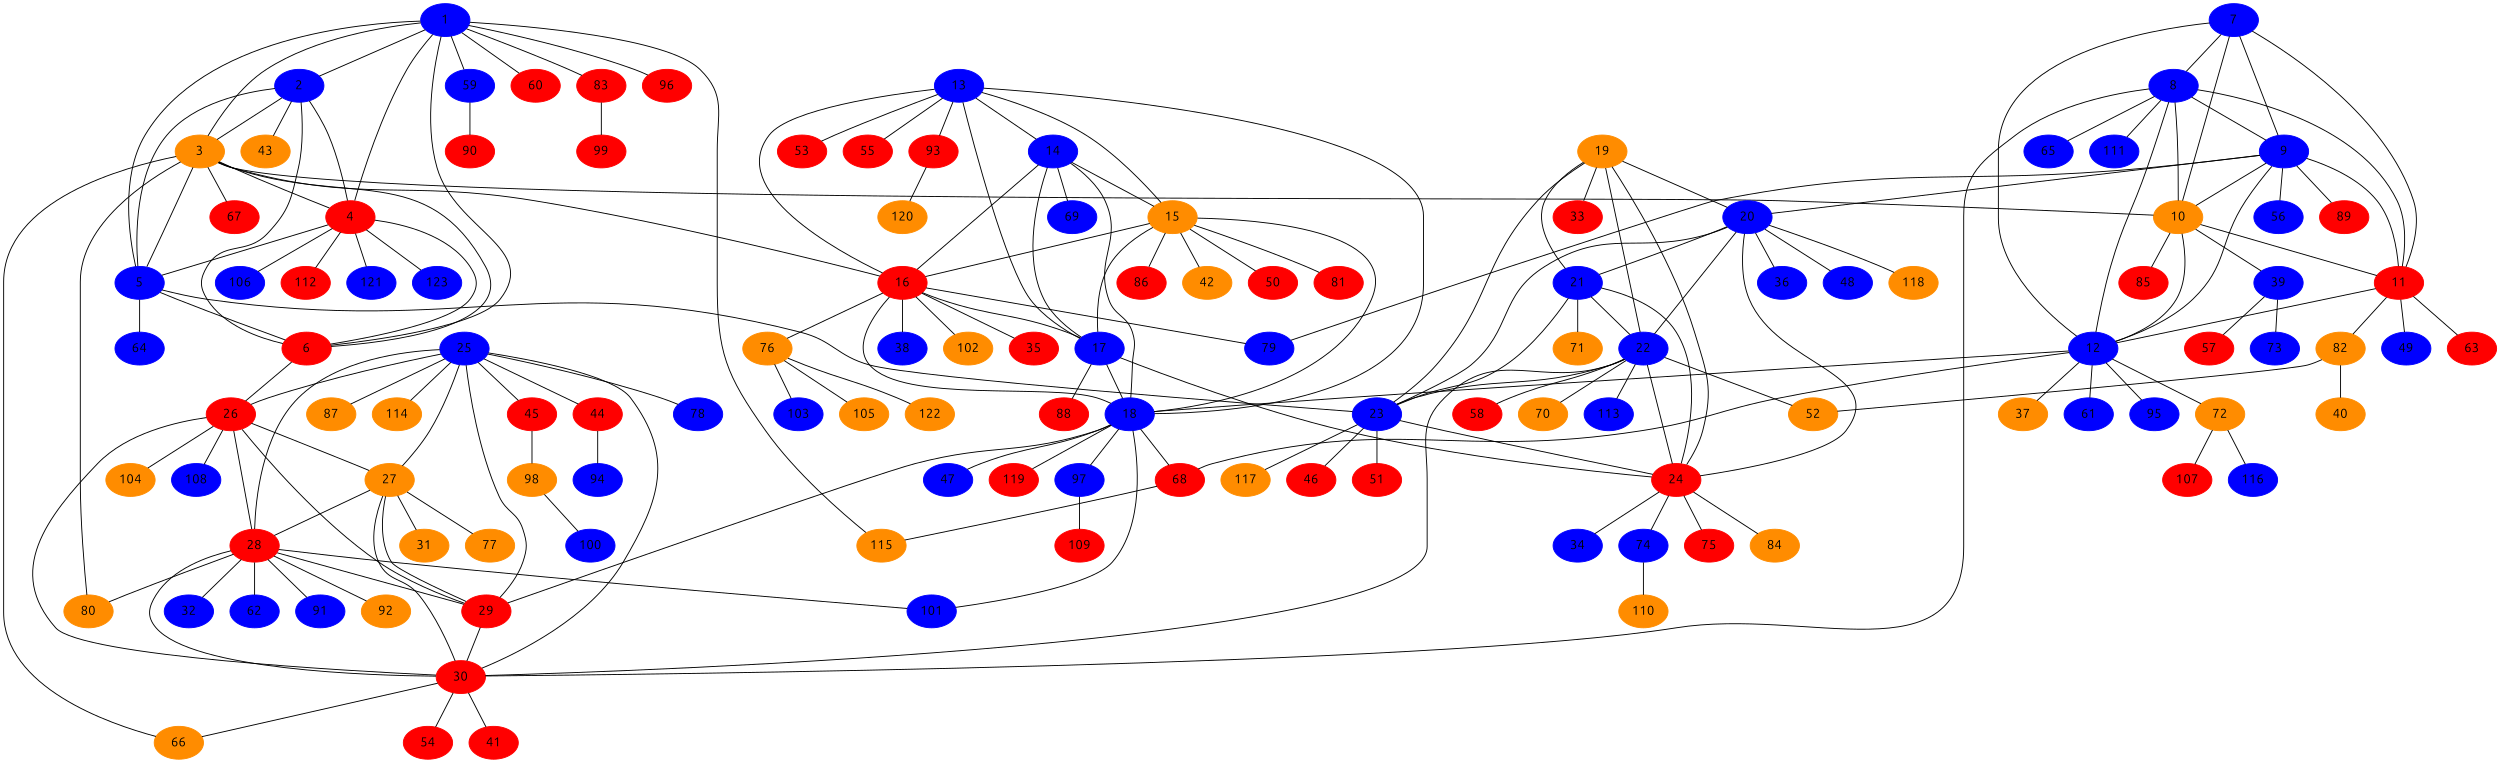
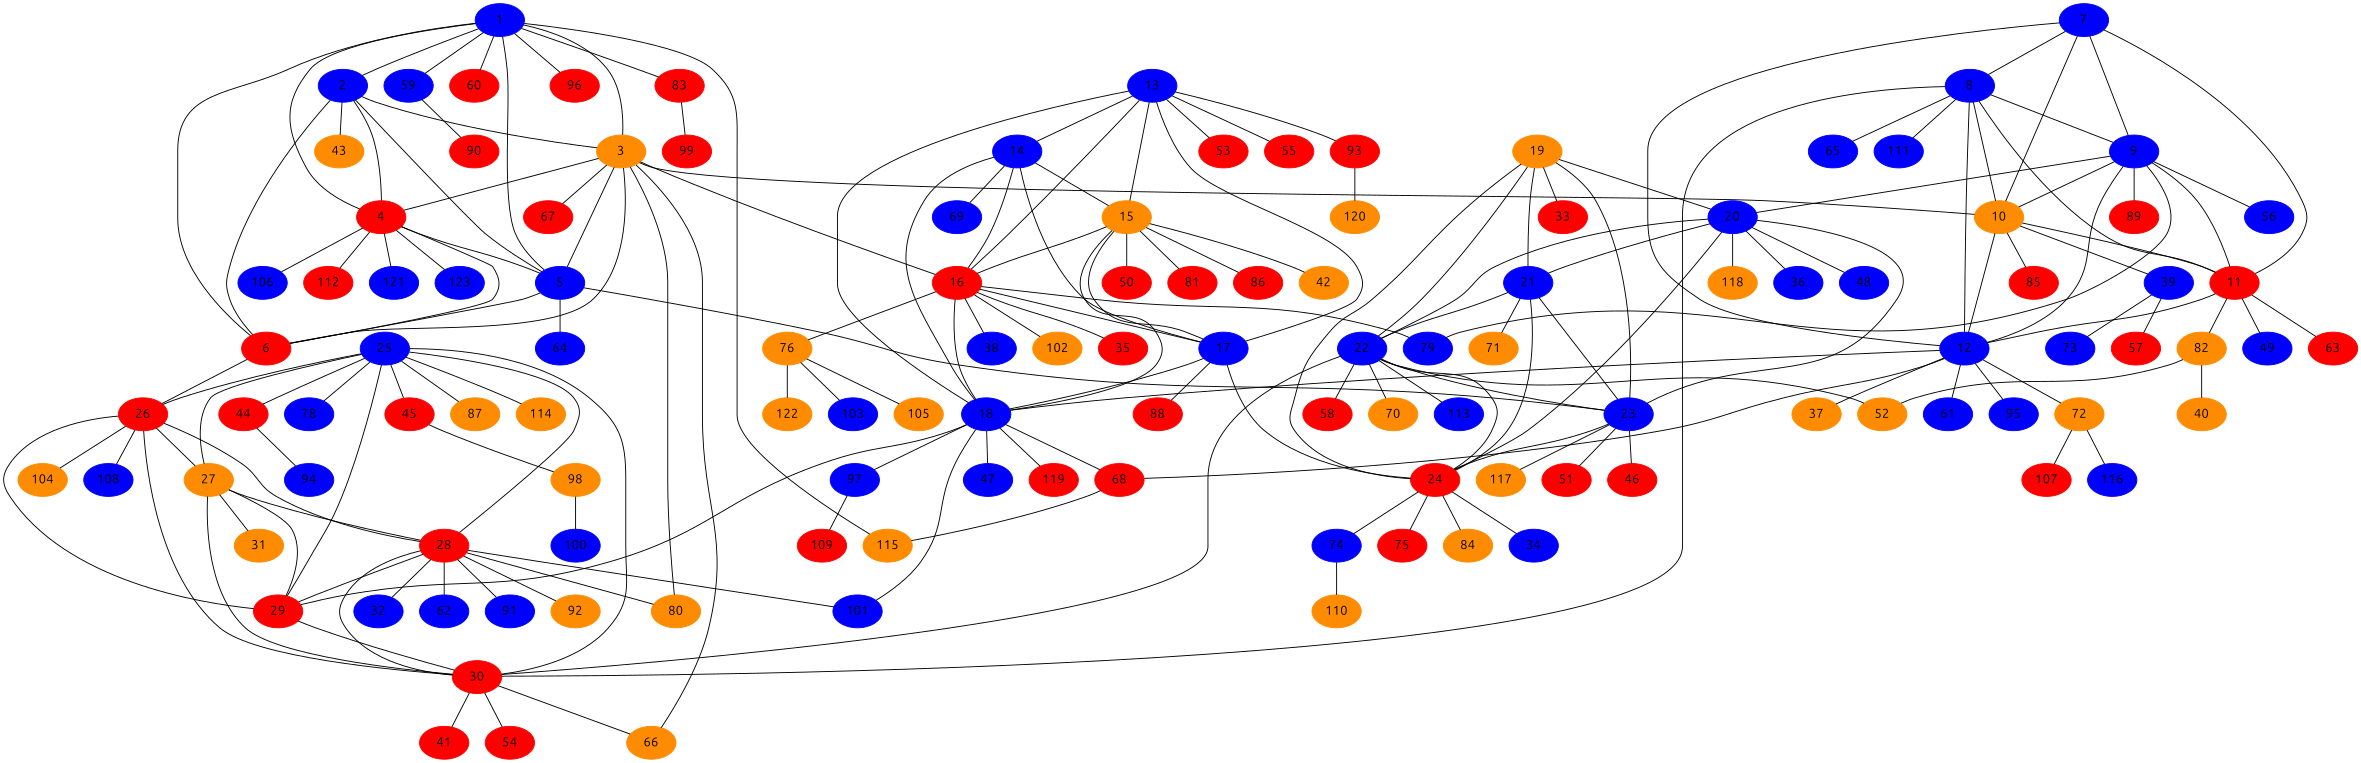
  graph {
    fontname=Ubuntu
    node [color=blue fontname=Ubuntu style=filled]
    edge [fontname=Ubuntu]
    1
    2
    3 [color=darkorange]
    4 [color=red]
    5
    6 [color=red]
    59
    60 [color=red]
    83 [color=red]
    96 [color=red]
    115 [color=darkorange]
    43 [color=darkorange]
    10 [color=darkorange]
    16 [color=red]
    66 [color=darkorange]
    67 [color=red]
    80 [color=darkorange]
    106
    112 [color=red]
    121
    123
    23
    64
    26 [color=red]
    90 [color=red]
    99 [color=red]
    11 [color=red]
    12
    39
    85 [color=red]
    79
    18
    17
    35 [color=red]
    38
    76 [color=darkorange]
    102 [color=darkorange]
    24 [color=red]
    46 [color=red]
    51 [color=red]
    117 [color=darkorange]
    30 [color=red]
    29 [color=red]
    27 [color=darkorange]
    28 [color=red]
    104 [color=darkorange]
    108
    7
    8
    9
    65
    111
    20
    56
    89 [color=red]
    49
    63 [color=red]
    82 [color=darkorange]
    37 [color=darkorange]
    61
    68 [color=red]
    72 [color=darkorange]
    95
    41 [color=red]
    54 [color=red]
    21
    22
    36
    48
    118 [color=darkorange]
    57 [color=red]
    73
    40 [color=darkorange]
    52 [color=darkorange]
    47
    97
    101
    119 [color=red]
    107 [color=red]
    116
    13
    14
    15 [color=darkorange]
    53 [color=red]
    55 [color=red]
    93 [color=red]
    69
    42 [color=darkorange]
    50 [color=red]
    81 [color=red]
    86 [color=red]
    88 [color=red]
    120 [color=darkorange]
    103
    105 [color=darkorange]
    122 [color=darkorange]
    34
    74
    75 [color=red]
    84 [color=darkorange]
    109 [color=red]
    19 [color=darkorange]
    33 [color=red]
    71 [color=darkorange]
    58 [color=red]
    70 [color=darkorange]
    113
    110 [color=darkorange]
    25
    44 [color=red]
    45 [color=red]
    78
    87 [color=darkorange]
    114 [color=darkorange]
    31 [color=darkorange]
-   77 [color=darkorange]
    32
    62
    91
    92 [color=darkorange]
    94
    98 [color=darkorange]
    100
    1 -- 2
    1 -- 3
    1 -- 4
    1 -- 5
    1 -- 6
    1 -- 59
    1 -- 60
    1 -- 83
    1 -- 96
    1 -- 115
    2 -- 3
    2 -- 4
    2 -- 5
    2 -- 6
    2 -- 43
    3 -- 4
    3 -- 5
    3 -- 6
    3 -- 10
    3 -- 16
    3 -- 66
    3 -- 67
    3 -- 80
    4 -- 5
    4 -- 6
    4 -- 106
    4 -- 112
    4 -- 121
    4 -- 123
    5 -- 6
    5 -- 23
    5 -- 64
    6 -- 26
    59 -- 90
    83 -- 99
    10 -- 11
    10 -- 12
    10 -- 39
    10 -- 85
    16 -- 79
    16 -- 18
    16 -- 17
    16 -- 35
    16 -- 38
    16 -- 76
    16 -- 102
    23 -- 24
    23 -- 46
    23 -- 51
    23 -- 117
    26 -- 30
    26 -- 29
    26 -- 27
    26 -- 28
    26 -- 104
    26 -- 108
    11 -- 12
    11 -- 49
    11 -- 63
    11 -- 82
    12 -- 18
    12 -- 37
    12 -- 61
    12 -- 68
    12 -- 72
    12 -- 95
    39 -- 57
    39 -- 73
    18 -- 29
    18 -- 68
    18 -- 47
    18 -- 97
    18 -- 101
    18 -- 119
    17 -- 18
    17 -- 24
    17 -- 88
    76 -- 103
    76 -- 105
    76 -- 122
    24 -- 34
    24 -- 74
    24 -- 75
    24 -- 84
    30 -- 66
    30 -- 41
    30 -- 54
    29 -- 30
    27 -- 30
    27 -- 29
    27 -- 28
    27 -- 31
-   27 -- 77
    28 -- 80
    28 -- 30
    28 -- 29
    28 -- 101
    28 -- 32
    28 -- 62
    28 -- 91
    28 -- 92
    7 -- 10
    7 -- 11
    7 -- 12
    7 -- 8
    7 -- 9
    8 -- 10
    8 -- 11
    8 -- 12
    8 -- 30
    8 -- 9
    8 -- 65
    8 -- 111
    9 -- 10
    9 -- 11
    9 -- 12
    9 -- 79
    9 -- 20
    9 -- 56
    9 -- 89
    20 -- 23
    20 -- 24
    20 -- 21
    20 -- 22
    20 -- 36
    20 -- 48
    20 -- 118
    82 -- 40
    82 -- 52
    68 -- 115
    72 -- 107
    72 -- 116
    21 -- 23
    21 -- 24
    21 -- 22
    21 -- 71
    22 -- 23
    22 -- 24
    22 -- 30
    22 -- 52
    22 -- 58
    22 -- 70
    22 -- 113
    97 -- 109
    13 -- 16
    13 -- 18
    13 -- 17
    13 -- 14
    13 -- 15
    13 -- 53
    13 -- 55
    13 -- 93
    14 -- 16
    14 -- 18
    14 -- 17
    14 -- 15
    14 -- 69
    15 -- 16
    15 -- 18
    15 -- 17
    15 -- 42
    15 -- 50
    15 -- 81
    15 -- 86
    93 -- 120
    74 -- 110
    19 -- 23
    19 -- 24
    19 -- 20
    19 -- 21
    19 -- 22
    19 -- 33
    25 -- 26
    25 -- 30
    25 -- 29
    25 -- 27
    25 -- 28
    25 -- 44
    25 -- 45
    25 -- 78
    25 -- 87
    25 -- 114
    44 -- 94
    45 -- 98
    98 -- 100
  }
